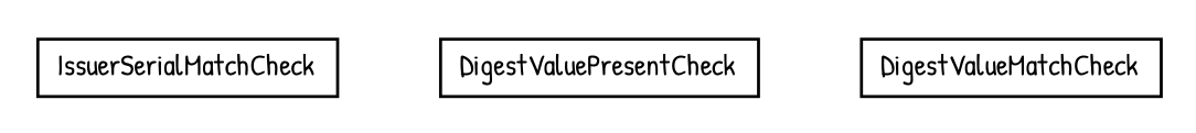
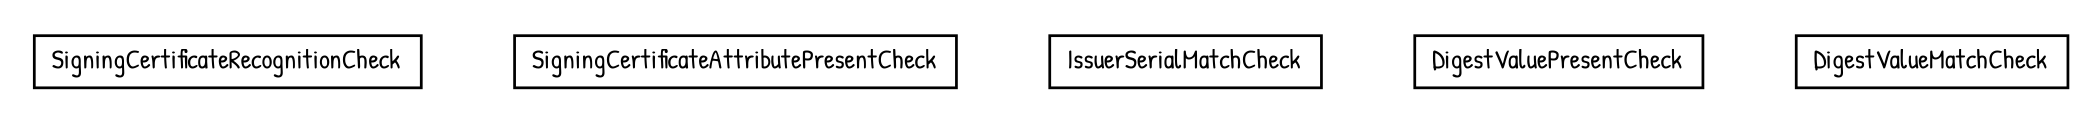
  digraph {
    nodesep=0.25
    ranksep=0.5
    fontname="Patrick Hand"
    node [fontcolor=black fontname="Patrick Hand" fontsize=10.0 shape=plaintext]
+   n1 [label=<<table title="eu.europa.esig.dss.validation.process.bbb.isc.checks.SigningCertificateRecognitionCheck" border="0" cellborder="1" cellspacing="0" cellpadding="2" port="p" href="./SigningCertificateRecognitionCheck.html"> 		<tr><td><table border="0" cellspacing="0" cellpadding="1"> <tr><td align="center" balign="center"> SigningCertificateRecognitionCheck </td></tr> 		</table></td></tr> 		</table>>]
+   n2 [label=<<table title="eu.europa.esig.dss.validation.process.bbb.isc.checks.SigningCertificateAttributePresentCheck" border="0" cellborder="1" cellspacing="0" cellpadding="2" port="p" href="./SigningCertificateAttributePresentCheck.html"> 		<tr><td><table border="0" cellspacing="0" cellpadding="1"> <tr><td align="center" balign="center"> SigningCertificateAttributePresentCheck </td></tr> 		</table></td></tr> 		</table>>]
    n3 [label=<<table title="eu.europa.esig.dss.validation.process.bbb.isc.checks.IssuerSerialMatchCheck" border="0" cellborder="1" cellspacing="0" cellpadding="2" port="p" href="./IssuerSerialMatchCheck.html"> 		<tr><td><table border="0" cellspacing="0" cellpadding="1"> <tr><td align="center" balign="center"> IssuerSerialMatchCheck </td></tr> 		</table></td></tr> 		</table>>]
    n4 [label=<<table title="eu.europa.esig.dss.validation.process.bbb.isc.checks.DigestValuePresentCheck" border="0" cellborder="1" cellspacing="0" cellpadding="2" port="p" href="./DigestValuePresentCheck.html"> 		<tr><td><table border="0" cellspacing="0" cellpadding="1"> <tr><td align="center" balign="center"> DigestValuePresentCheck </td></tr> 		</table></td></tr> 		</table>>]
    n5 [label=<<table title="eu.europa.esig.dss.validation.process.bbb.isc.checks.DigestValueMatchCheck" border="0" cellborder="1" cellspacing="0" cellpadding="2" port="p" href="./DigestValueMatchCheck.html"> 		<tr><td><table border="0" cellspacing="0" cellpadding="1"> <tr><td align="center" balign="center"> DigestValueMatchCheck </td></tr> 		</table></td></tr> 		</table>>]
  }
